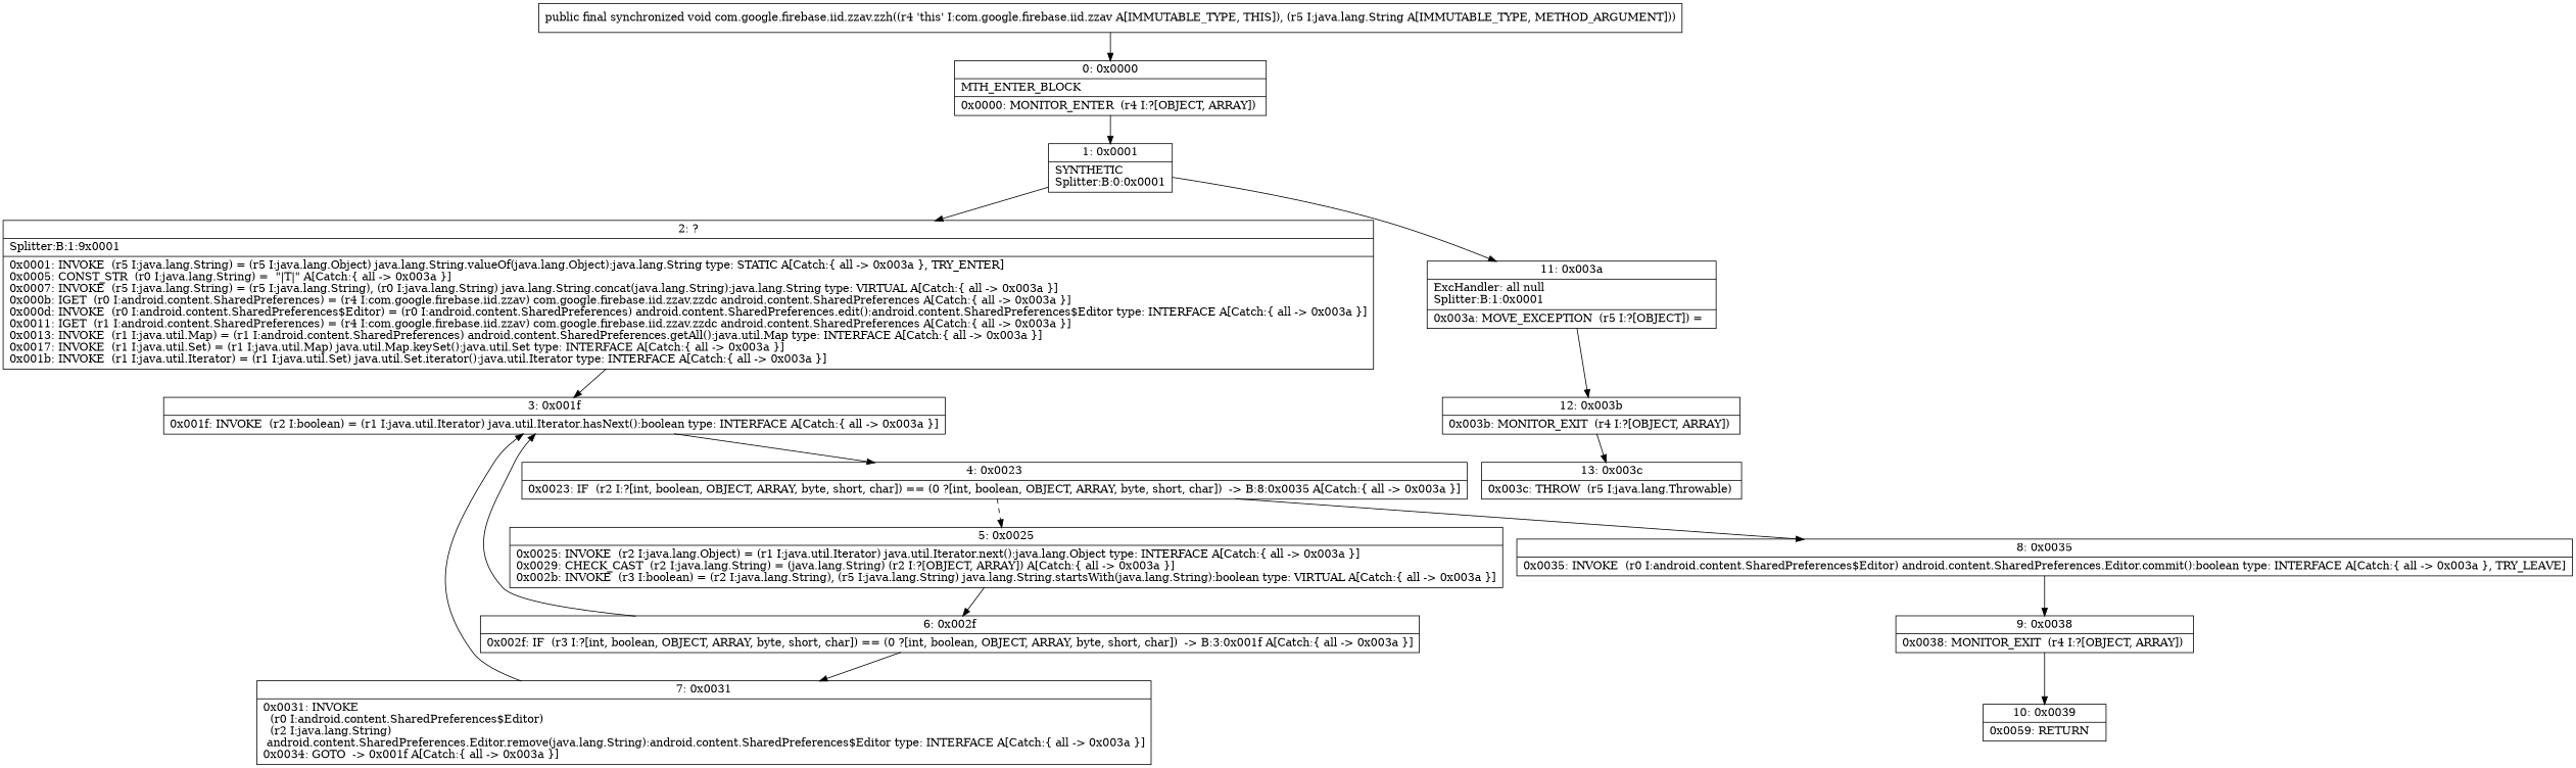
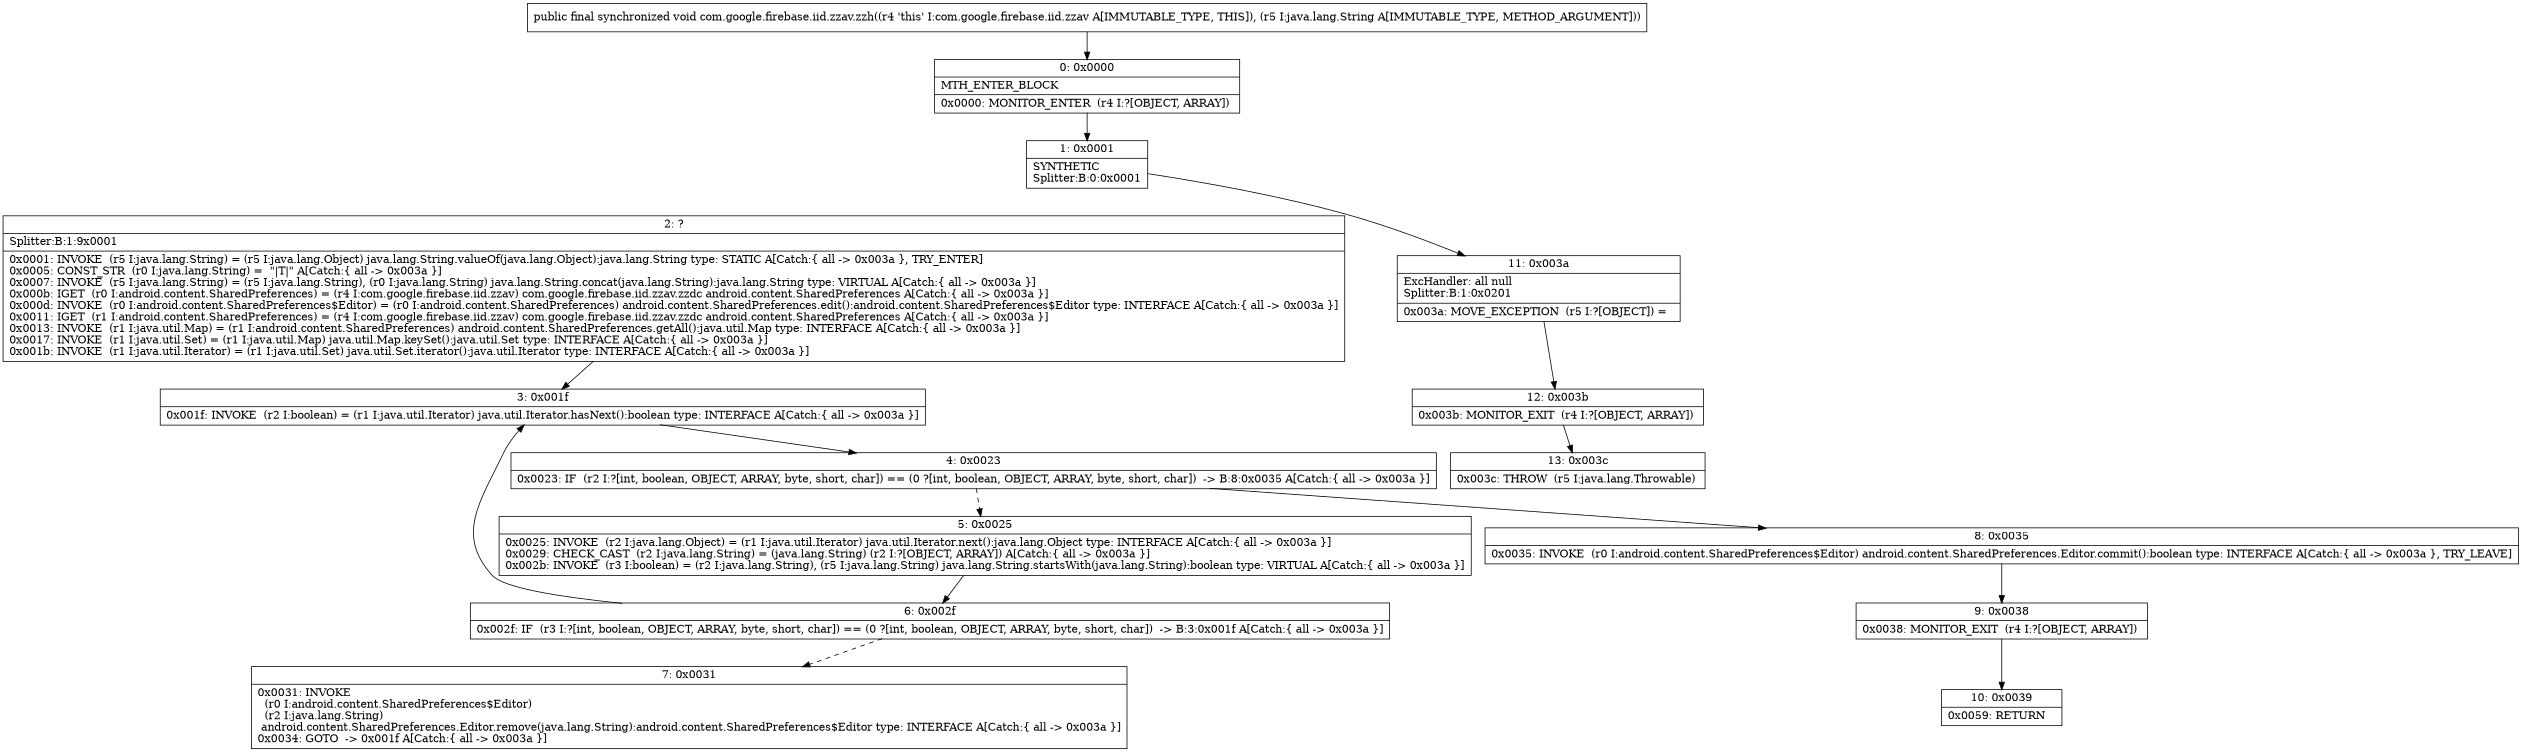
  digraph {
    node [shape=record]
    n1 [label="{0\:\ 0x0000|MTH_ENTER_BLOCK\l|0x0000: MONITOR_ENTER  (r4 I:?[OBJECT, ARRAY]) \l}"]
    n2 [label="{1\:\ 0x0001|SYNTHETIC\lSplitter:B:0:0x0001\l}"]
    n3 [label="{2\:\ ?|Splitter:B:1:9x0001\l|0x0001: INVOKE  (r5 I:java.lang.String) = (r5 I:java.lang.Object) java.lang.String.valueOf(java.lang.Object):java.lang.String type: STATIC A[Catch:\{ all \-\> 0x003a \}, TRY_ENTER]\l0x0005: CONST_STR  (r0 I:java.lang.String) =  \"\|T\|\" A[Catch:\{ all \-\> 0x003a \}]\l0x0007: INVOKE  (r5 I:java.lang.String) = (r5 I:java.lang.String), (r0 I:java.lang.String) java.lang.String.concat(java.lang.String):java.lang.String type: VIRTUAL A[Catch:\{ all \-\> 0x003a \}]\l0x000b: IGET  (r0 I:android.content.SharedPreferences) = (r4 I:com.google.firebase.iid.zzav) com.google.firebase.iid.zzav.zzdc android.content.SharedPreferences A[Catch:\{ all \-\> 0x003a \}]\l0x000d: INVOKE  (r0 I:android.content.SharedPreferences$Editor) = (r0 I:android.content.SharedPreferences) android.content.SharedPreferences.edit():android.content.SharedPreferences$Editor type: INTERFACE A[Catch:\{ all \-\> 0x003a \}]\l0x0011: IGET  (r1 I:android.content.SharedPreferences) = (r4 I:com.google.firebase.iid.zzav) com.google.firebase.iid.zzav.zzdc android.content.SharedPreferences A[Catch:\{ all \-\> 0x003a \}]\l0x0013: INVOKE  (r1 I:java.util.Map) = (r1 I:android.content.SharedPreferences) android.content.SharedPreferences.getAll():java.util.Map type: INTERFACE A[Catch:\{ all \-\> 0x003a \}]\l0x0017: INVOKE  (r1 I:java.util.Set) = (r1 I:java.util.Map) java.util.Map.keySet():java.util.Set type: INTERFACE A[Catch:\{ all \-\> 0x003a \}]\l0x001b: INVOKE  (r1 I:java.util.Iterator) = (r1 I:java.util.Set) java.util.Set.iterator():java.util.Iterator type: INTERFACE A[Catch:\{ all \-\> 0x003a \}]\l}"]
-   n4 [label="{11\:\ 0x003a|ExcHandler: all null\lSplitter:B:1:0x0001\l|0x003a: MOVE_EXCEPTION  (r5 I:?[OBJECT]) =  \l}"]
+   n4 [label="{11\:\ 0x003a|ExcHandler: all null\lSplitter:B:1:0x0201\l|0x003a: MOVE_EXCEPTION  (r5 I:?[OBJECT]) =  \l}"]
    n5 [label="{3\:\ 0x001f|0x001f: INVOKE  (r2 I:boolean) = (r1 I:java.util.Iterator) java.util.Iterator.hasNext():boolean type: INTERFACE A[Catch:\{ all \-\> 0x003a \}]\l}"]
    n6 [label="{12\:\ 0x003b|0x003b: MONITOR_EXIT  (r4 I:?[OBJECT, ARRAY]) \l}"]
    n7 [label="{4\:\ 0x0023|0x0023: IF  (r2 I:?[int, boolean, OBJECT, ARRAY, byte, short, char]) == (0 ?[int, boolean, OBJECT, ARRAY, byte, short, char])  \-\> B:8:0x0035 A[Catch:\{ all \-\> 0x003a \}]\l}"]
    n8 [label="{5\:\ 0x0025|0x0025: INVOKE  (r2 I:java.lang.Object) = (r1 I:java.util.Iterator) java.util.Iterator.next():java.lang.Object type: INTERFACE A[Catch:\{ all \-\> 0x003a \}]\l0x0029: CHECK_CAST  (r2 I:java.lang.String) = (java.lang.String) (r2 I:?[OBJECT, ARRAY]) A[Catch:\{ all \-\> 0x003a \}]\l0x002b: INVOKE  (r3 I:boolean) = (r2 I:java.lang.String), (r5 I:java.lang.String) java.lang.String.startsWith(java.lang.String):boolean type: VIRTUAL A[Catch:\{ all \-\> 0x003a \}]\l}"]
    n9 [label="{8\:\ 0x0035|0x0035: INVOKE  (r0 I:android.content.SharedPreferences$Editor) android.content.SharedPreferences.Editor.commit():boolean type: INTERFACE A[Catch:\{ all \-\> 0x003a \}, TRY_LEAVE]\l}"]
    n10 [label="{6\:\ 0x002f|0x002f: IF  (r3 I:?[int, boolean, OBJECT, ARRAY, byte, short, char]) == (0 ?[int, boolean, OBJECT, ARRAY, byte, short, char])  \-\> B:3:0x001f A[Catch:\{ all \-\> 0x003a \}]\l}"]
    n11 [label="{9\:\ 0x0038|0x0038: MONITOR_EXIT  (r4 I:?[OBJECT, ARRAY]) \l}"]
    n12 [label="{7\:\ 0x0031|0x0031: INVOKE  \l  (r0 I:android.content.SharedPreferences$Editor)\l  (r2 I:java.lang.String)\l android.content.SharedPreferences.Editor.remove(java.lang.String):android.content.SharedPreferences$Editor type: INTERFACE A[Catch:\{ all \-\> 0x003a \}]\l0x0034: GOTO  \-\> 0x001f A[Catch:\{ all \-\> 0x003a \}]\l}"]
    n13 [label="{10\:\ 0x0039|0x0059: RETURN   \l}"]
    n14 [label="{13\:\ 0x003c|0x003c: THROW  (r5 I:java.lang.Throwable) \l}"]
    n15 [label="{public final synchronized void com.google.firebase.iid.zzav.zzh((r4 'this' I:com.google.firebase.iid.zzav A[IMMUTABLE_TYPE, THIS]), (r5 I:java.lang.String A[IMMUTABLE_TYPE, METHOD_ARGUMENT])) }"]
    n1 -> n2
-   n2 -> n3
    n2 -> n4
    n3 -> n5
    n4 -> n6
    n5 -> n7
    n6 -> n14
    n7 -> n8 [style=dashed]
    n7 -> n9
    n8 -> n10
    n9 -> n11
    n10 -> n5
-   n10 -> n12 [style=solid]
+   n10 -> n12 [style=dashed]
    n11 -> n13
-   n12 -> n5
    n15 -> n1
  }
